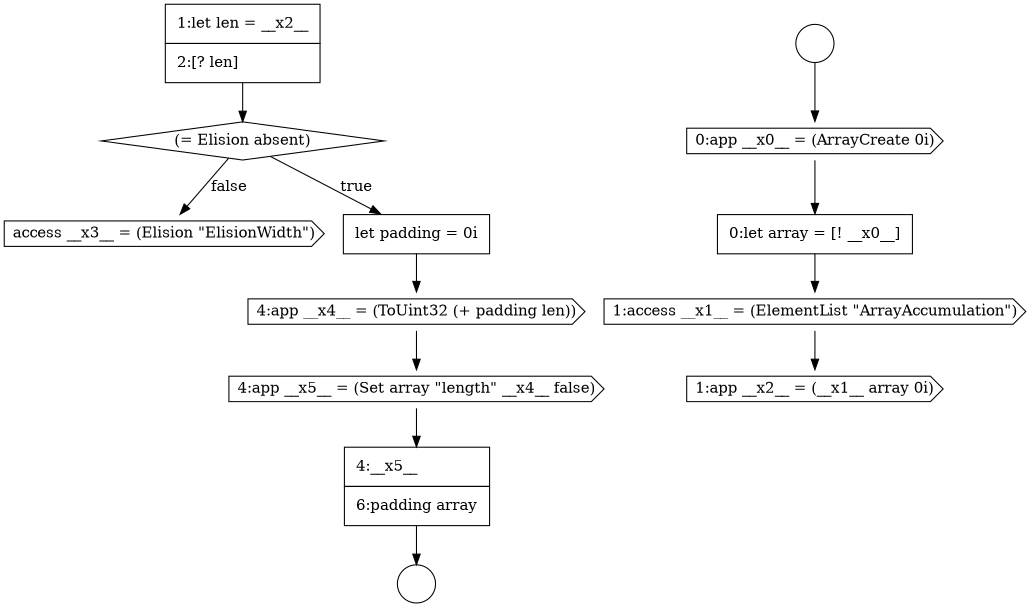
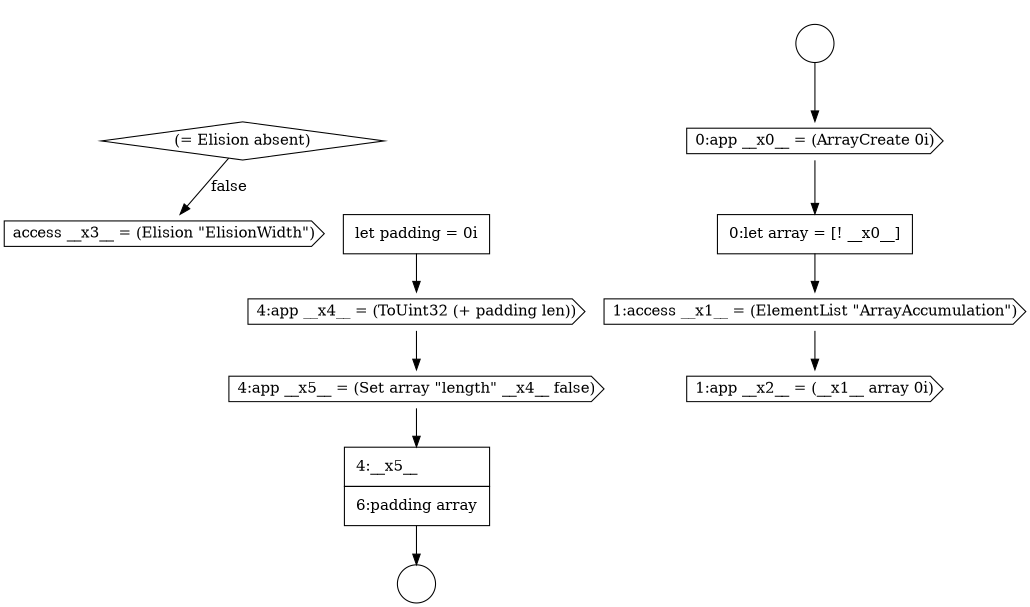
  digraph {
    node [color=black fillcolor=white shape=cds style=filled]
    edge [color=black]
    n1 [label=<<font color="black">access __x3__ = (Elision &quot;ElisionWidth&quot;)</font>>]
    n2 [label=<<font color="black">     <table border="0" cellborder="1" cellspacing="0" cellpadding="10">       <tr><td align="left">0:let array = [! __x0__]</td></tr>     </table>   </font>> margin=0 shape=none]
    n3 [label=<<font color="black">1:access __x1__ = (ElementList &quot;ArrayAccumulation&quot;)</font>>]
    n4 [label=<<font color="black">1:app __x2__ = (__x1__ array 0i)</font>>]
    n5 [label=<<font color="black">4:app __x4__ = (ToUint32 (+ padding len))</font>>]
    n6 [label=<<font color="black">4:app __x5__ = (Set array &quot;length&quot; __x4__ false)</font>>]
    n7 [label=<<font color="black">     <table border="0" cellborder="1" cellspacing="0" cellpadding="10">       <tr><td align="left">4:__x5__</td></tr>       <tr><td align="left">6:padding array</td></tr>     </table>   </font>> margin=0 shape=none]
    n8 [label=<<font color="black">     <table border="0" cellborder="1" cellspacing="0" cellpadding="10">       <tr><td align="left">let padding = 0i</td></tr>     </table>   </font>> margin=0 shape=none]
    n9 [label=" " shape=circle]
    n10 [label=<<font color="black">0:app __x0__ = (ArrayCreate 0i)</font>>]
    n11 [label=" " shape=circle]
    n12 [label=<<font color="black">(= Elision absent)</font>> shape=diamond]
-   n13 [label=<<font color="black">     <table border="0" cellborder="1" cellspacing="0" cellpadding="10">       <tr><td align="left">1:let len = __x2__</td></tr>       <tr><td align="left">2:[? len]</td></tr>     </table>   </font>> margin=0 shape=none]
    n2 -> n3
    n3 -> n4
    n5 -> n6
    n6 -> n7
    n7 -> n11
    n8 -> n5
    n9 -> n10
    n10 -> n2
    n12 -> n1 [label=<<font color="black">false</font>>]
-   n12 -> n8 [label=<<font color="black">true</font>>]
-   n13 -> n12
  }
